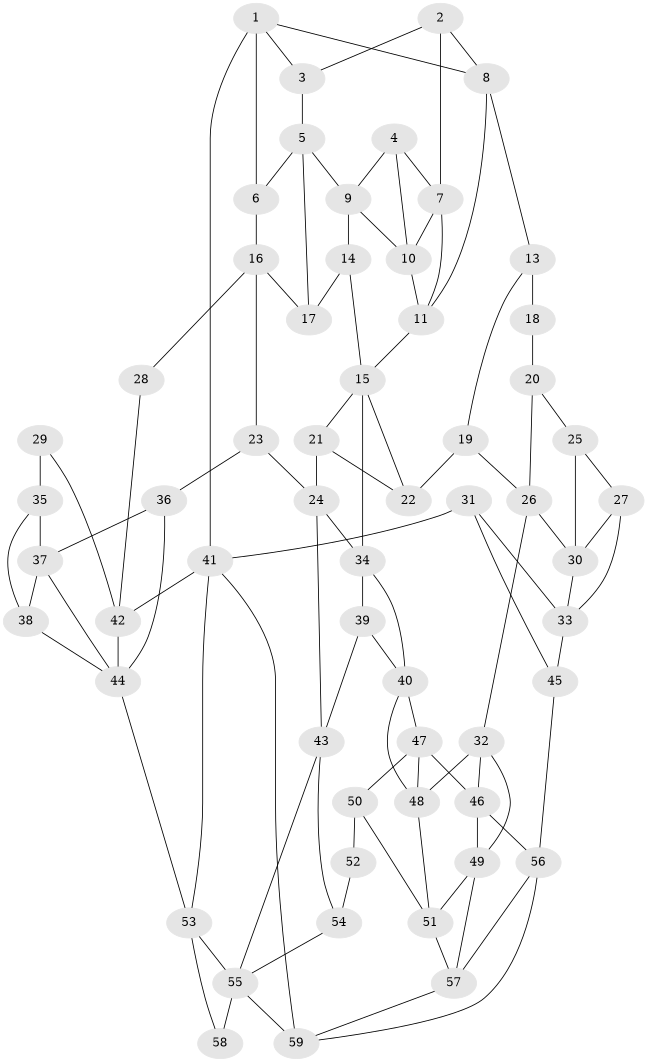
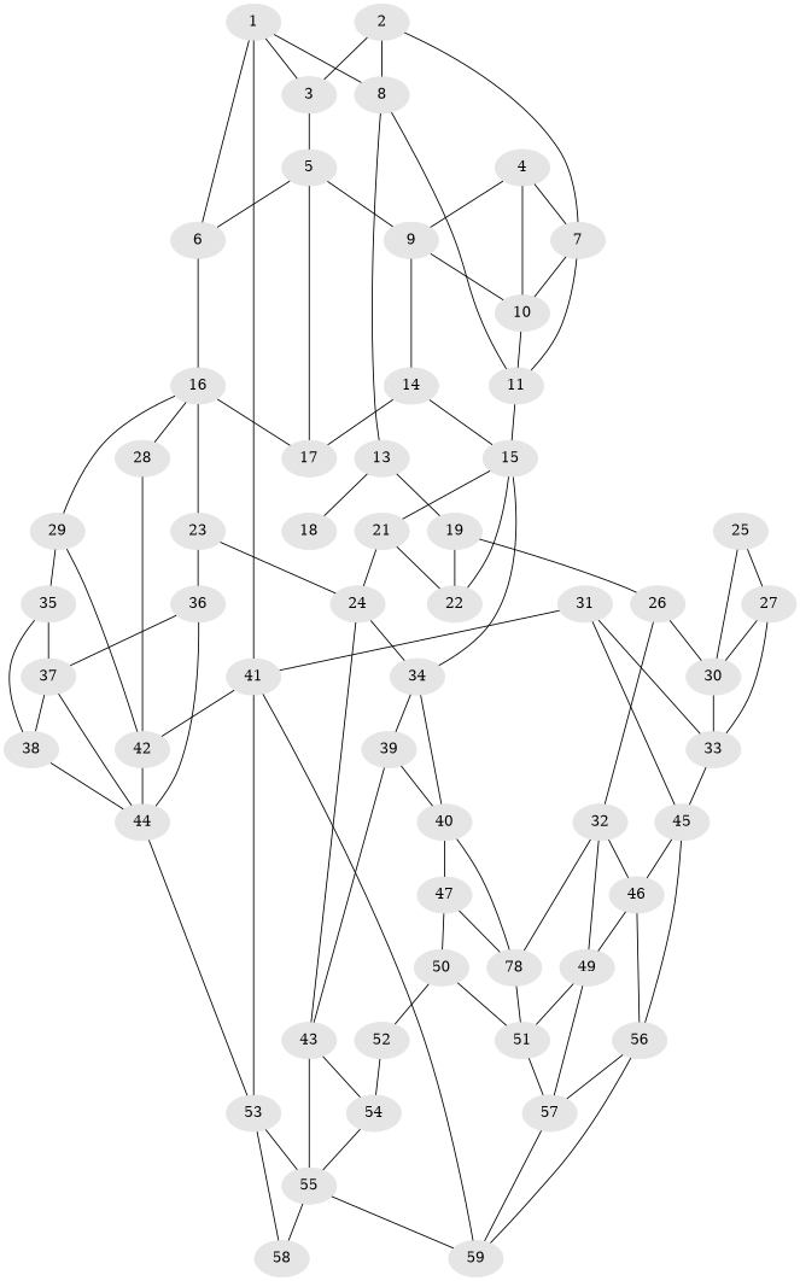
  graph {
    node [color=gray90 style=filled]
    edge [weight=1.0]
    1
    3
    6
    8
    41
    5
    16
    11
    13
    42
    53
    59
    2
    7
    10
    9
    17
    4
    14
    28
    15
    18
    19
    21
    22
    34
-   20
    25
    27
    30
    26
    24
    23
    29
    36
    35
    32
    43
    39
    40
    37
    44
    54
    55
    33
    46
-   48
+   48 [label=78]
    49
    45
    38
    31
    56
    51
    57
    47
    50
    58
    52
    1 -- 3
    1 -- 6
    1 -- 8
    1 -- 41 [weight=2.0]
    3 -- 5
    6 -- 16 [weight=2.0]
    8 -- 11
    8 -- 13
    41 -- 42
    41 -- 53
    41 -- 59
    5 -- 6
    5 -- 9
    5 -- 17
    16 -- 17
    16 -- 28
    16 -- 23
+   16 -- 29
    11 -- 15
    13 -- 18
    13 -- 19
    42 -- 44
    53 -- 55
    53 -- 58
    2 -- 3
    2 -- 8
    2 -- 7
    7 -- 11
    7 -- 10
    10 -- 11
    9 -- 10
    9 -- 14
    4 -- 7
    4 -- 10
    4 -- 9
    14 -- 17 [weight=2.0]
    14 -- 15
    28 -- 42
    15 -- 21
    15 -- 22
    15 -- 34
-   18 -- 20
    19 -- 22 [weight=2.0]
    19 -- 26
    21 -- 22
    21 -- 24
    34 -- 39
    34 -- 40
-   20 -- 25
-   20 -- 26
    25 -- 27
    25 -- 30
    27 -- 30
    27 -- 33
    30 -- 33
    26 -- 30
    26 -- 32
    24 -- 34
    24 -- 43
    23 -- 24
    23 -- 36 [weight=2.0]
    29 -- 42
    29 -- 35 [weight=2.0]
    36 -- 37
    36 -- 44
    35 -- 37
    35 -- 38
    32 -- 46
    32 -- 48
    32 -- 49
    43 -- 54
    43 -- 55
    39 -- 43
    39 -- 40
    40 -- 48
    40 -- 47
    37 -- 44
    37 -- 38
    44 -- 53
    54 -- 55
    55 -- 59
    55 -- 58
    33 -- 45
    46 -- 49
    46 -- 56
    48 -- 51
    49 -- 51
    49 -- 57
-   47 -- 46
+   45 -- 46
    45 -- 56
    38 -- 44
    31 -- 41
    31 -- 33
    31 -- 45
    56 -- 59
    56 -- 57
    51 -- 57
    57 -- 59
    47 -- 48
    47 -- 50
    50 -- 51
    50 -- 52 [weight=2.0]
    52 -- 54 [weight=2.0]
  }
